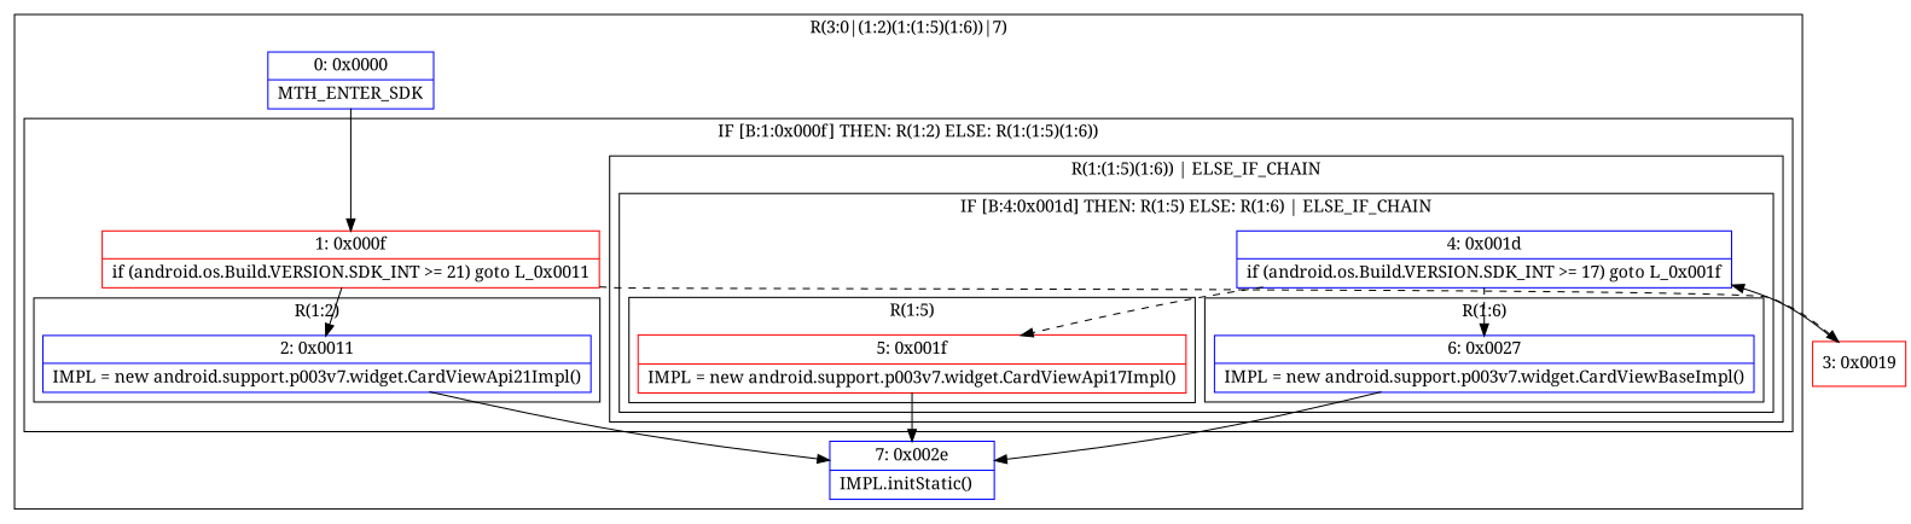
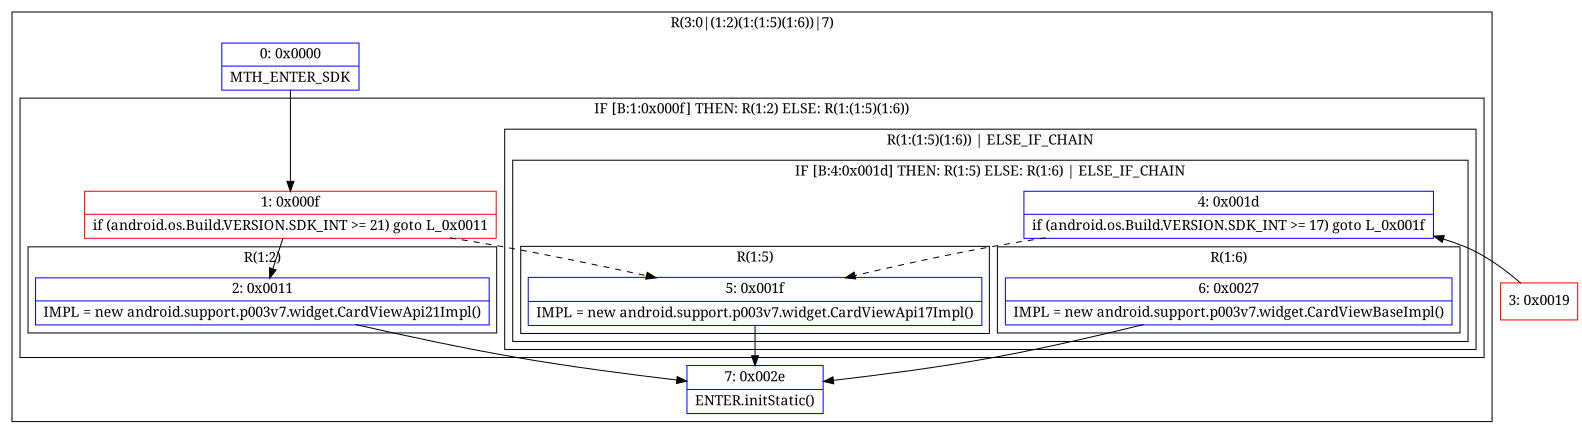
  digraph {
    fontname="Noto Serif"
    node [color=blue fontname="Noto Serif" shape=record]
    edge [fontname="Noto Serif"]
    n1 [label="{2\:\ 0x0011|IMPL = new android.support.p003v7.widget.CardViewApi21Impl()\l}"]
-   n2 [color=red label="{5\:\ 0x001f|IMPL = new android.support.p003v7.widget.CardViewApi17Impl()\l}"]
+   n2 [label="{5\:\ 0x001f|IMPL = new android.support.p003v7.widget.CardViewApi17Impl()\l}"]
    n3 [label="{6\:\ 0x0027|IMPL = new android.support.p003v7.widget.CardViewBaseImpl()\l}"]
    n4 [label="{4\:\ 0x001d|if (android.os.Build.VERSION.SDK_INT \>= 17) goto L_0x001f\l}"]
    n5 [color=red label="{1\:\ 0x000f|if (android.os.Build.VERSION.SDK_INT \>= 21) goto L_0x0011\l}"]
    n6 [label="{0\:\ 0x0000|MTH_ENTER_SDK\l}"]
-   n7 [label="{7\:\ 0x002e|IMPL.initStatic()\l}"]
+   n7 [label="{7\:\ 0x002e|ENTER.initStatic()\l}"]
    n8 [color=red label="{3\:\ 0x0019}"]
    subgraph cluster_1 {
      label="R(3:0|(1:2)(1:(1:5)(1:6))|7)"
      n6
      n7
      subgraph cluster_2 {
        label="IF [B:1:0x000f] THEN: R(1:2) ELSE: R(1:(1:5)(1:6))"
        n5
        subgraph cluster_3 {
          label="R(1:2)"
          n1
        }
        subgraph cluster_4 {
          label="R(1:(1:5)(1:6)) | ELSE_IF_CHAIN\l"
          subgraph cluster_5 {
            label="IF [B:4:0x001d] THEN: R(1:5) ELSE: R(1:6) | ELSE_IF_CHAIN\l"
            n4
            subgraph cluster_6 {
              label="R(1:5)"
              n2
            }
            subgraph cluster_7 {
              label="R(1:6)"
              n3
            }
          }
        }
      }
    }
    n1 -> n7
    n2 -> n7
    n3 -> n7
    n4 -> n2 [style=dashed]
-   n4 -> n3 [style=dashed]
    n5 -> n1
-   n5 -> n8 [style=dashed]
+   n5 -> n2 [style=dashed]
    n6 -> n5
    n8 -> n4
  }
